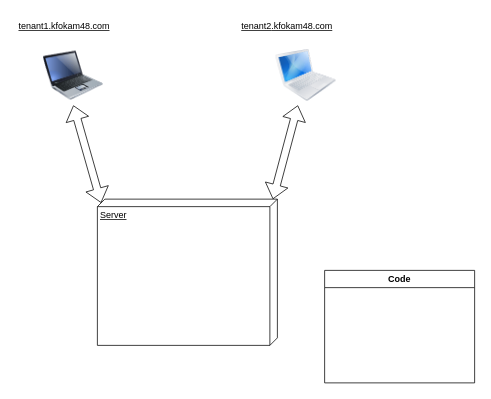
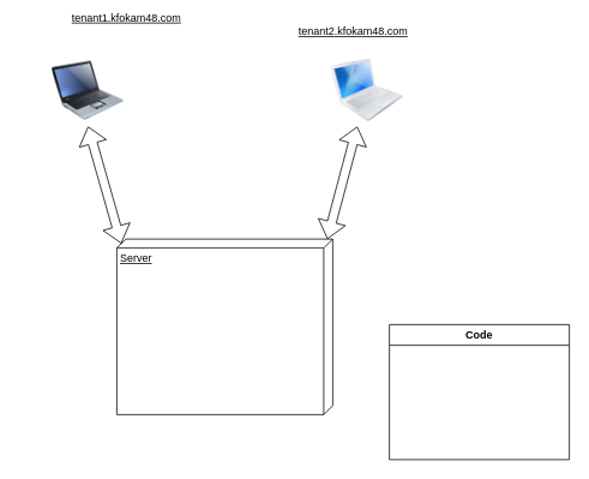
  <mxCell id="0" />
  <mxCell id="1" parent="0" />
  <mxCell id="2" value="" style="image;html=1;image=img/lib/clip_art/computers/Laptop_128x128.png" vertex="1" parent="1"><mxGeometry x="57" y="60" width="80" height="80" as="geometry" /></mxCell>
  <mxCell id="3" value="" style="image;html=1;image=img/lib/clip_art/computers/MacBook_128x128.png" vertex="1" parent="1"><mxGeometry x="367" y="60" width="80" height="80" as="geometry" /></mxCell>
- <mxCell id="4" value="&lt;u&gt;tenant1.kfokam48.com&lt;/u&gt;" style="text;html=1;align=center;verticalAlign=middle;whiteSpace=wrap;rounded=0;" vertex="1" parent="1"><mxGeometry x="20" y="20" width="130" height="30" as="geometry" /></mxCell>
- <mxCell id="5" value="&lt;u&gt;tenant2&lt;span style=&quot;background-color: transparent; color: light-dark(rgb(0, 0, 0), rgb(255, 255, 255));&quot;&gt;.kfokam48.com&lt;/span&gt;&lt;/u&gt;" style="text;html=1;align=center;verticalAlign=middle;whiteSpace=wrap;rounded=0;" vertex="1" parent="1"><mxGeometry x="317" y="20" width="130" height="30" as="geometry" /></mxCell>
+ <mxCell id="4" value="&lt;u&gt;tenant1.kfokam48.com&lt;/u&gt;" style="text;html=1;align=center;verticalAlign=middle;whiteSpace=wrap;rounded=0;" vertex="1" parent="1"><mxGeometry x="75" y="5" width="130" height="30" as="geometry" /></mxCell>
+ <mxCell id="5" value="&lt;u&gt;tenant2&lt;span style=&quot;background-color: transparent; color: light-dark(rgb(0, 0, 0), rgb(255, 255, 255));&quot;&gt;.kfokam48.com&lt;/span&gt;&lt;/u&gt;" style="text;html=1;align=center;verticalAlign=middle;whiteSpace=wrap;rounded=0;" vertex="1" parent="1"><mxGeometry x="327" y="20" width="130" height="30" as="geometry" /></mxCell>
  <mxCell id="6" value="Server" style="verticalAlign=top;align=left;spacingTop=8;spacingLeft=2;spacingRight=12;shape=cube;size=10;direction=south;fontStyle=4;html=1;whiteSpace=wrap;" vertex="1" parent="1"><mxGeometry x="129" y="265" width="240" height="195" as="geometry" /></mxCell>
  <mxCell id="7" value="" style="shape=flexArrow;endArrow=classic;startArrow=classic;html=1;rounded=0;exitX=0.5;exitY=1;exitDx=0;exitDy=0;entryX=0;entryY=0;entryDx=5;entryDy=235;entryPerimeter=0;" edge="1" parent="1" source="2" target="6"><mxGeometry width="100" height="100" relative="1" as="geometry"><mxPoint x="127" y="200" as="sourcePoint" /><mxPoint x="267" y="240" as="targetPoint" /></mxGeometry></mxCell>
  <mxCell id="8" value="" style="shape=flexArrow;endArrow=classic;startArrow=classic;html=1;rounded=0;entryX=0;entryY=0.025;entryDx=0;entryDy=0;entryPerimeter=0;" edge="1" parent="1" source="3" target="6"><mxGeometry width="100" height="100" relative="1" as="geometry"><mxPoint x="337" y="140" as="sourcePoint" /><mxPoint x="382" y="275" as="targetPoint" /></mxGeometry></mxCell>
  <mxCell id="9" value="Code" style="swimlane;whiteSpace=wrap;html=1;" vertex="1" parent="1"><mxGeometry x="432" y="360" width="200" height="150" as="geometry" /></mxCell>
